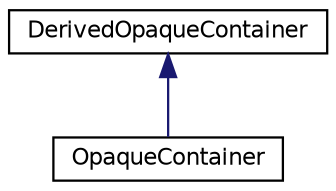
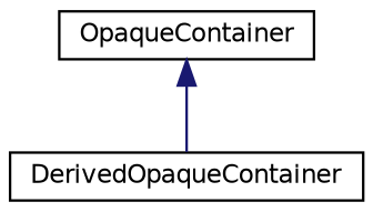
  digraph {
    rankdir=TB
    node [color=black fillcolor=white fontname=Helvetica fontsize=10 shape=record style=filled]
    n1 [height=0.2 label=OpaqueContainer width=0.4]
    n2 [height=0.2 label=DerivedOpaqueContainer width=0.4]
-   n2 -> n1 [color=midnightblue dir=back fontname=Helvetica fontsize=10 labelfontname=Helvetica labelfontsize=10 style=solid]
+   n1 -> n2 [color=midnightblue dir=back fontname=Helvetica fontsize=10 labelfontname=Helvetica labelfontsize=10 style=solid]
  }
